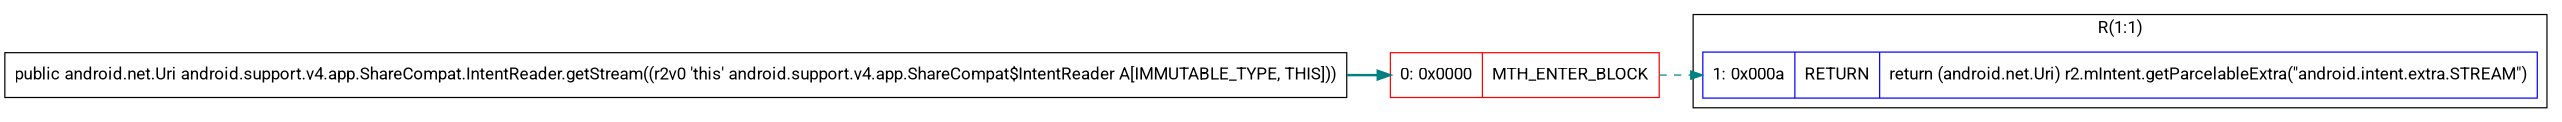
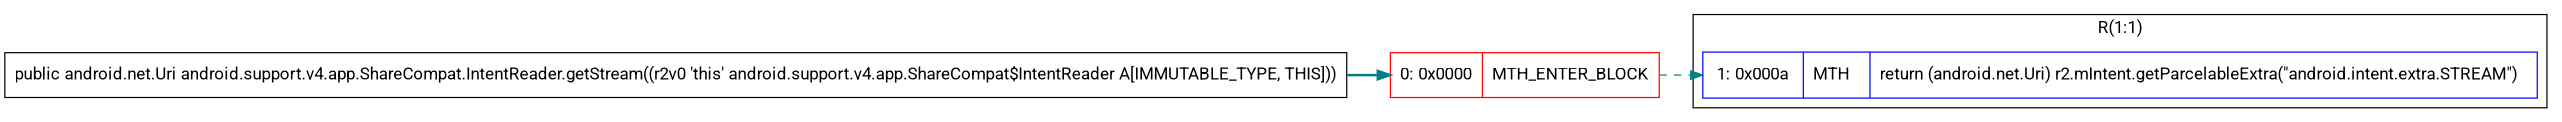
  digraph {
    rankdir=LR
    fontname=Roboto
    node [shape=record fontname=Roboto]
    edge [color=teal fontname=Roboto]
-   n1 [color=blue label="{1\:\ 0x000a|RETURN\l|return (android.net.Uri) r2.mIntent.getParcelableExtra(\"android.intent.extra.STREAM\")\l}"]
+   n1 [color=blue label="{1\:\ 0x000a|MTH\l|return (android.net.Uri) r2.mIntent.getParcelableExtra(\"android.intent.extra.STREAM\")\l}"]
    n2 [color=red label="{0\:\ 0x0000|MTH_ENTER_BLOCK\l}"]
    n3 [label="{public android.net.Uri android.support.v4.app.ShareCompat.IntentReader.getStream((r2v0 'this' android.support.v4.app.ShareCompat$IntentReader A[IMMUTABLE_TYPE, THIS])) }"]
    subgraph cluster_1 {
      label="R(1:1)"
      n1
    }
    n2 -> n1 [style=dashed]
    n3 -> n2 [style=bold]
  }
